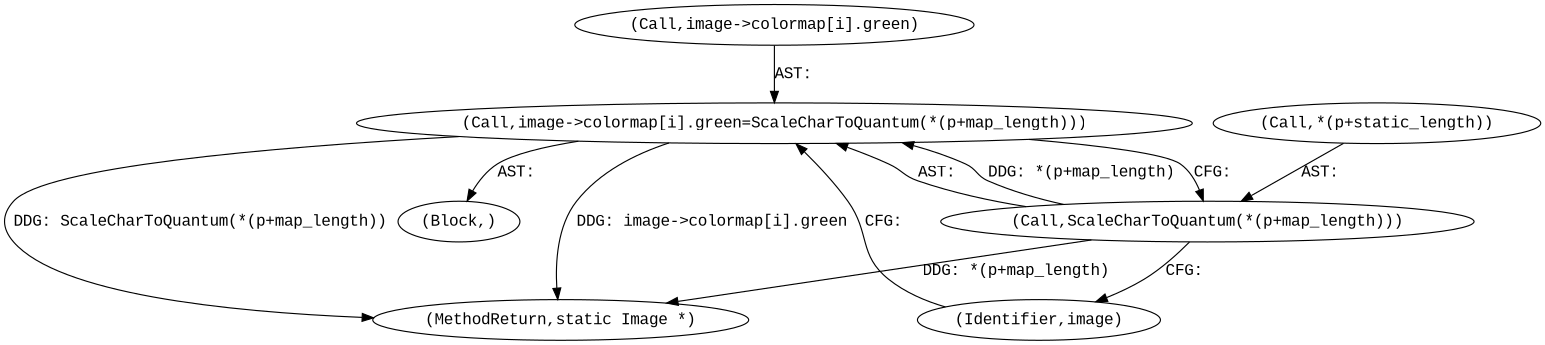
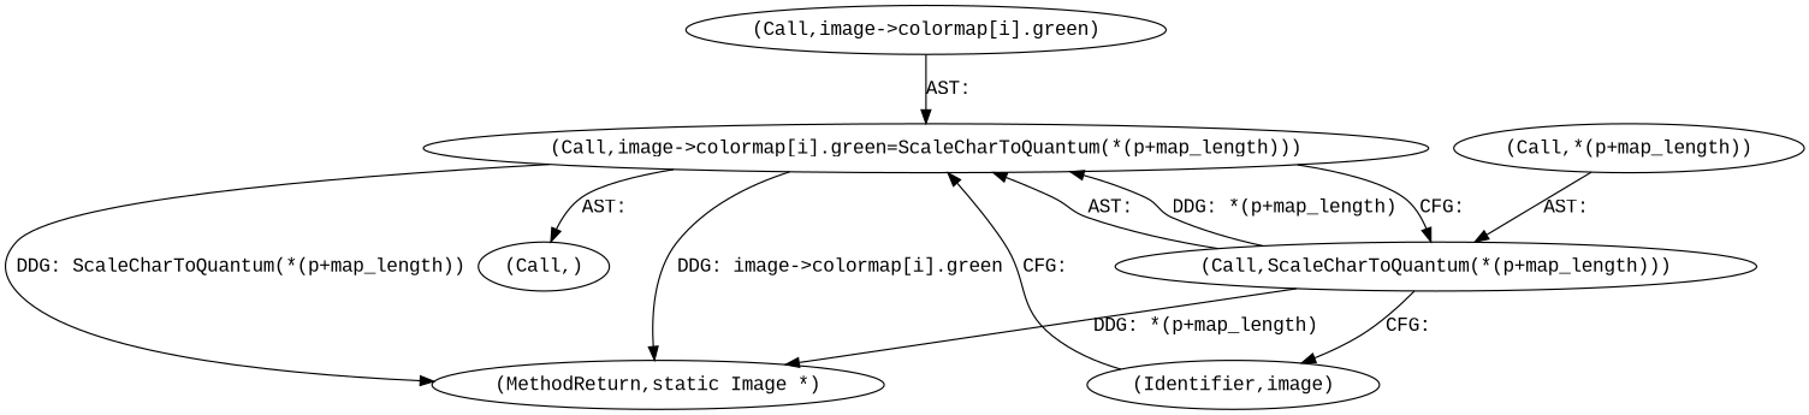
  digraph {
    fontname="Liberation Mono"
    node [fontname="Liberation Mono"]
    edge [fontname="Liberation Mono"]
    n1 [label="(Call,image->colormap[i].green=ScaleCharToQuantum(*(p+map_length)))"]
    n2 [label="(Call,ScaleCharToQuantum(*(p+map_length)))"]
-   n3 [label="(Block,)"]
+   n3 [label="(Call,)"]
    n4 [label="(MethodReturn,static Image *)"]
    n5 [label="(Identifier,image)"]
-   n6 [label="(Call,*(p+static_length))"]
+   n6 [label="(Call,*(p+map_length))"]
    n7 [label="(Call,image->colormap[i].green)"]
    n1 -> n2 [label="CFG: "]
    n1 -> n3 [label="AST: "]
    n1 -> n4 [label="DDG: ScaleCharToQuantum(*(p+map_length))"]
    n1 -> n4 [label="DDG: image->colormap[i].green"]
    n2 -> n1 [label="AST: "]
    n2 -> n1 [label="DDG: *(p+map_length)"]
    n2 -> n4 [label="DDG: *(p+map_length)"]
    n2 -> n5 [label="CFG: "]
    n5 -> n1 [label="CFG: "]
    n6 -> n2 [label="AST: "]
    n7 -> n1 [label="AST: "]
  }
